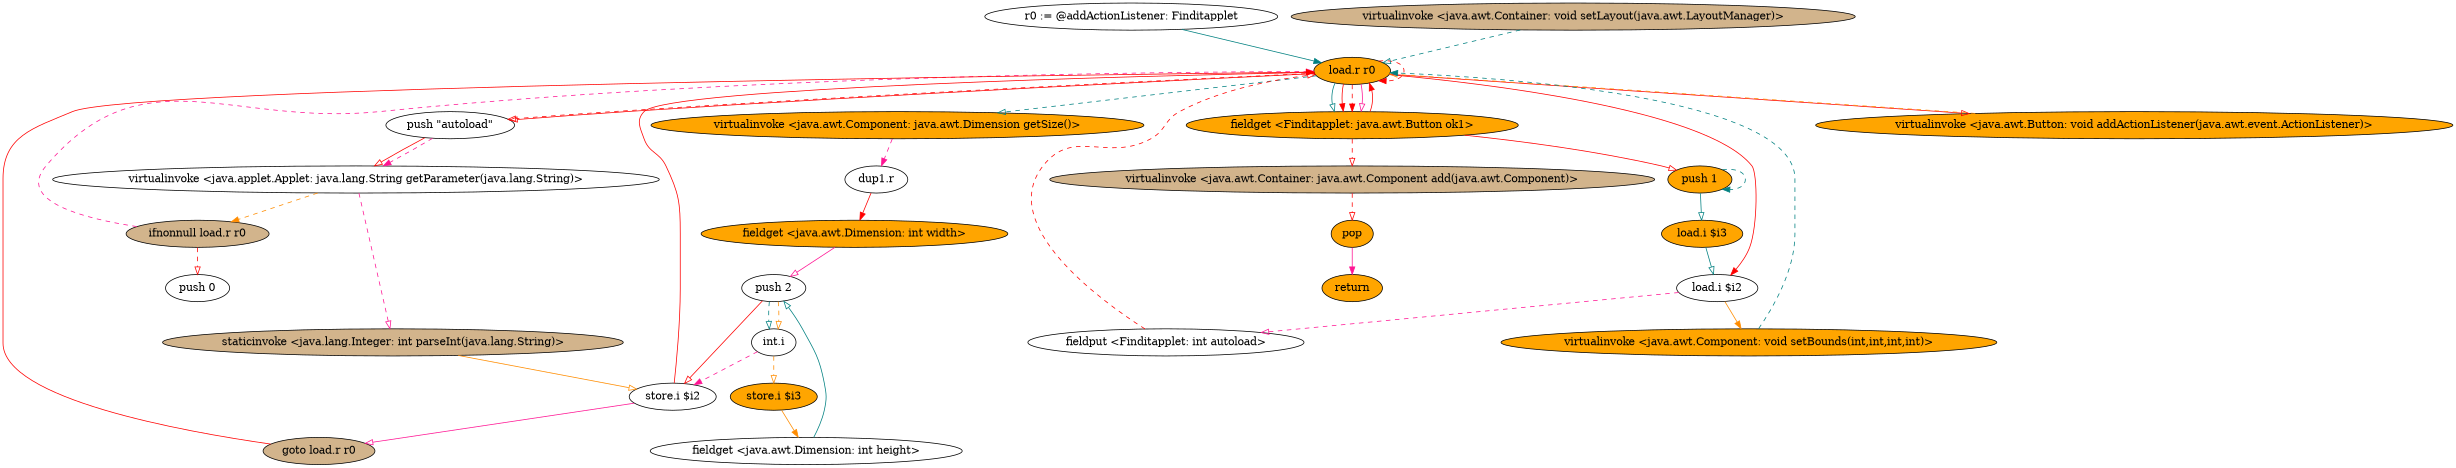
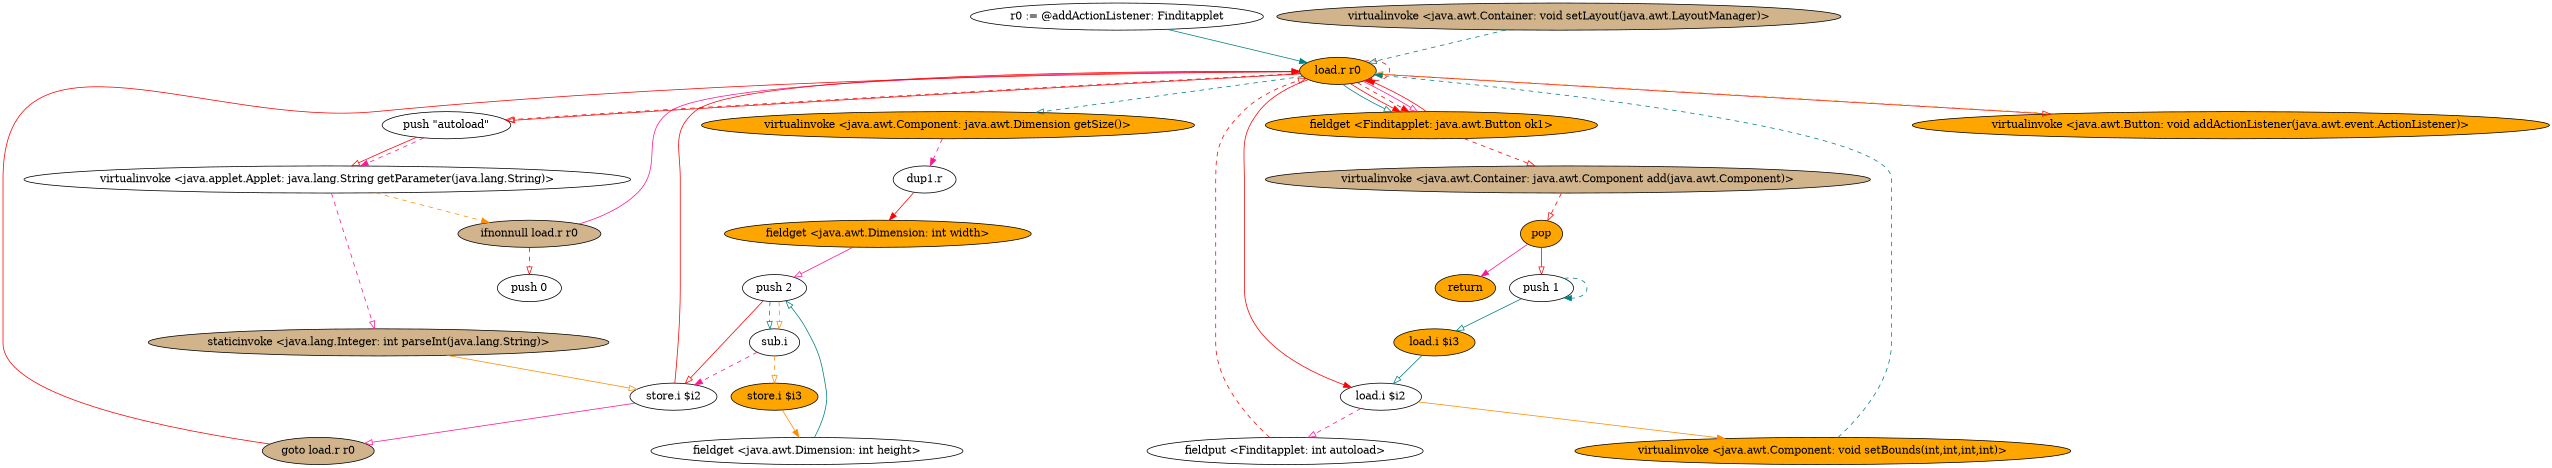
  digraph {
    node [fillcolor=white style=filled]
    edge [arrowhead=onormal color=red style=solid]
    n1 [label="r0 := @addActionListener: Finditapplet"]
    "load.r r0" [fillcolor=orange]
    "push \"autoload\""
    "load.i $i2"
    "fieldget <Finditapplet: java.awt.Button ok1>" [fillcolor=orange]
    "virtualinvoke <java.awt.Button: void addActionListener(java.awt.event.ActionListener)>" [fillcolor=orange]
    "virtualinvoke <java.awt.Component: java.awt.Dimension getSize()>" [fillcolor=orange]
    "virtualinvoke <java.applet.Applet: java.lang.String getParameter(java.lang.String)>"
    "fieldput <Finditapplet: int autoload>"
    "virtualinvoke <java.awt.Component: void setBounds(int,int,int,int)>" [fillcolor=orange]
-   "push 1" [fillcolor=orange]
+   "push 1"
    "virtualinvoke <java.awt.Container: java.awt.Component add(java.awt.Component)>" [fillcolor=tan]
    "dup1.r"
    "virtualinvoke <java.awt.Container: void setLayout(java.awt.LayoutManager)>" [fillcolor=tan]
    "ifnonnull load.r r0" [fillcolor=tan]
    "staticinvoke <java.lang.Integer: int parseInt(java.lang.String)>" [fillcolor=tan]
    "push 0"
    "store.i $i2"
    "goto load.r r0" [fillcolor=tan]
    "load.i $i3" [fillcolor=orange]
    pop [fillcolor=orange]
    "fieldget <java.awt.Dimension: int width>" [fillcolor=orange]
    "push 2"
-   "sub.i" [label="int.i"]
+   "sub.i"
    "store.i $i3" [fillcolor=orange]
    "fieldget <java.awt.Dimension: int height>"
    return [fillcolor=orange]
    n1 -> "load.r r0" [arrowhead=normal color=teal]
    "load.r r0" -> "load.r r0" [arrowhead=normal style=dashed]
    "load.r r0" -> "push \"autoload\"" [style=dashed]
    "load.r r0" -> "push \"autoload\""
    "load.r r0" -> "load.i $i2" [arrowhead=normal]
    "load.r r0" -> "fieldget <Finditapplet: java.awt.Button ok1>" [color=teal]
    "load.r r0" -> "fieldget <Finditapplet: java.awt.Button ok1>" [arrowhead=normal]
    "load.r r0" -> "fieldget <Finditapplet: java.awt.Button ok1>" [arrowhead=normal style=dashed]
    "load.r r0" -> "fieldget <Finditapplet: java.awt.Button ok1>" [color=deeppink]
    "load.r r0" -> "virtualinvoke <java.awt.Button: void addActionListener(java.awt.event.ActionListener)>"
    "load.r r0" -> "virtualinvoke <java.awt.Component: java.awt.Dimension getSize()>" [color=teal style=dashed]
    "push \"autoload\"" -> "virtualinvoke <java.applet.Applet: java.lang.String getParameter(java.lang.String)>"
    "push \"autoload\"" -> "virtualinvoke <java.applet.Applet: java.lang.String getParameter(java.lang.String)>" [arrowhead=normal color=deeppink style=dashed]
    "load.i $i2" -> "fieldput <Finditapplet: int autoload>" [color=deeppink style=dashed]
    "load.i $i2" -> "virtualinvoke <java.awt.Component: void setBounds(int,int,int,int)>" [arrowhead=normal color=darkorange]
    "fieldget <Finditapplet: java.awt.Button ok1>" -> "load.r r0" [arrowhead=normal]
-   "fieldget <Finditapplet: java.awt.Button ok1>" -> "push 1"
+   pop -> "push 1"
    "fieldget <Finditapplet: java.awt.Button ok1>" -> "virtualinvoke <java.awt.Container: java.awt.Component add(java.awt.Component)>" [style=dashed]
    "virtualinvoke <java.awt.Button: void addActionListener(java.awt.event.ActionListener)>" -> "load.r r0" [color=darkorange style=dashed]
    "virtualinvoke <java.awt.Component: java.awt.Dimension getSize()>" -> "dup1.r" [arrowhead=normal color=deeppink style=dashed]
    "virtualinvoke <java.applet.Applet: java.lang.String getParameter(java.lang.String)>" -> "ifnonnull load.r r0" [arrowhead=normal color=darkorange style=dashed]
    "virtualinvoke <java.applet.Applet: java.lang.String getParameter(java.lang.String)>" -> "staticinvoke <java.lang.Integer: int parseInt(java.lang.String)>" [color=deeppink style=dashed]
    "fieldput <Finditapplet: int autoload>" -> "load.r r0" [style=dashed]
    "virtualinvoke <java.awt.Component: void setBounds(int,int,int,int)>" -> "load.r r0" [arrowhead=normal color=teal style=dashed]
    "push 1" -> "push 1" [arrowhead=normal color=teal style=dashed]
    "push 1" -> "load.i $i3" [color=teal]
    "virtualinvoke <java.awt.Container: java.awt.Component add(java.awt.Component)>" -> pop [style=dashed]
    "dup1.r" -> "fieldget <java.awt.Dimension: int width>" [arrowhead=normal]
    "virtualinvoke <java.awt.Container: void setLayout(java.awt.LayoutManager)>" -> "load.r r0" [color=teal style=dashed]
-   "ifnonnull load.r r0" -> "load.r r0" [color=deeppink style=dashed]
+   "ifnonnull load.r r0" -> "load.r r0" [color=deeppink]
    "ifnonnull load.r r0" -> "push 0" [style=dashed]
    "staticinvoke <java.lang.Integer: int parseInt(java.lang.String)>" -> "store.i $i2" [color=darkorange]
    "store.i $i2" -> "load.r r0" [arrowhead=normal]
    "store.i $i2" -> "goto load.r r0" [color=deeppink]
    "goto load.r r0" -> "load.r r0" [arrowhead=normal]
    "load.i $i3" -> "load.i $i2" [color=teal]
    pop -> return [arrowhead=normal color=deeppink]
    "fieldget <java.awt.Dimension: int width>" -> "push 2" [color=deeppink]
    "push 2" -> "store.i $i2"
    "push 2" -> "sub.i" [color=teal style=dashed]
    "push 2" -> "sub.i" [color=darkorange style=dashed]
    "sub.i" -> "store.i $i2" [arrowhead=normal color=deeppink style=dashed]
    "sub.i" -> "store.i $i3" [color=darkorange style=dashed]
    "store.i $i3" -> "fieldget <java.awt.Dimension: int height>" [arrowhead=normal color=darkorange]
    "fieldget <java.awt.Dimension: int height>" -> "push 2" [color=teal]
  }
